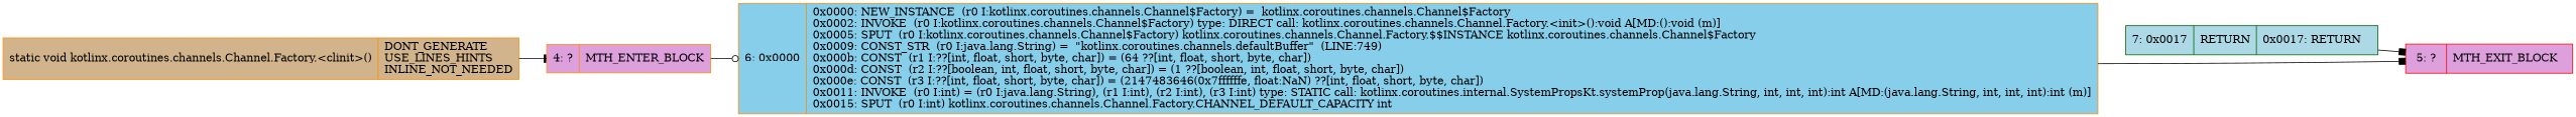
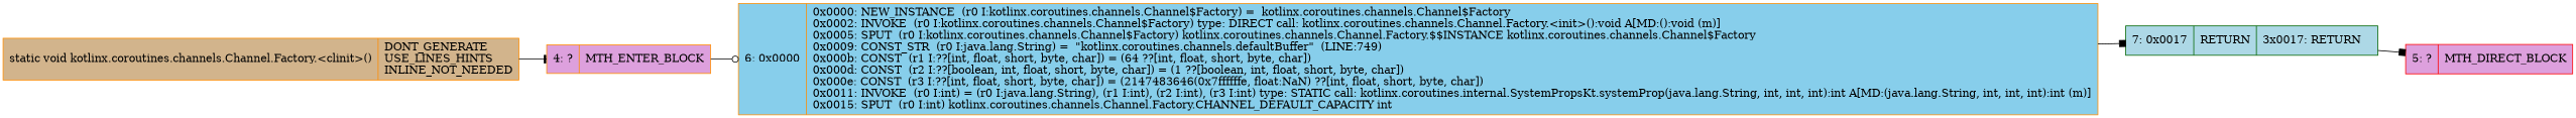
  digraph {
    rankdir=LR
    node [color=darkorange fillcolor=plum shape=record style=filled]
    edge [arrowhead=box]
    n1 [label="{4\:\ ?|MTH_ENTER_BLOCK\l}"]
    n2 [fillcolor=skyblue label="{6\:\ 0x0000|0x0000: NEW_INSTANCE  (r0 I:kotlinx.coroutines.channels.Channel$Factory) =  kotlinx.coroutines.channels.Channel$Factory \l0x0002: INVOKE  (r0 I:kotlinx.coroutines.channels.Channel$Factory) type: DIRECT call: kotlinx.coroutines.channels.Channel.Factory.\<init\>():void A[MD:():void (m)]\l0x0005: SPUT  (r0 I:kotlinx.coroutines.channels.Channel$Factory) kotlinx.coroutines.channels.Channel.Factory.$$INSTANCE kotlinx.coroutines.channels.Channel$Factory \l0x0009: CONST_STR  (r0 I:java.lang.String) =  \"kotlinx.coroutines.channels.defaultBuffer\"  (LINE:749)\l0x000b: CONST  (r1 I:??[int, float, short, byte, char]) = (64 ??[int, float, short, byte, char]) \l0x000d: CONST  (r2 I:??[boolean, int, float, short, byte, char]) = (1 ??[boolean, int, float, short, byte, char]) \l0x000e: CONST  (r3 I:??[int, float, short, byte, char]) = (2147483646(0x7ffffffe, float:NaN) ??[int, float, short, byte, char]) \l0x0011: INVOKE  (r0 I:int) = (r0 I:java.lang.String), (r1 I:int), (r2 I:int), (r3 I:int) type: STATIC call: kotlinx.coroutines.internal.SystemPropsKt.systemProp(java.lang.String, int, int, int):int A[MD:(java.lang.String, int, int, int):int (m)]\l0x0015: SPUT  (r0 I:int) kotlinx.coroutines.channels.Channel.Factory.CHANNEL_DEFAULT_CAPACITY int \l}"]
-   n3 [color=darkgreen fillcolor=lightblue label="{7\:\ 0x0017|RETURN\l|0x0017: RETURN   \l}"]
-   n4 [color=red label="{5\:\ ?|MTH_EXIT_BLOCK\l}"]
+   n3 [color=darkgreen fillcolor=lightblue label="{7\:\ 0x0017|RETURN\l|3x0017: RETURN   \l}"]
+   n4 [color=red label="{5\:\ ?|MTH_DIRECT_BLOCK\l}"]
    n5 [fillcolor=tan label="{static void kotlinx.coroutines.channels.Channel.Factory.\<clinit\>()  | DONT_GENERATE\lUSE_LINES_HINTS\lINLINE_NOT_NEEDED\l}"]
    n1 -> n2 [arrowhead=odot]
-   n2 -> n4
+   n2 -> n3
    n3 -> n4
    n5 -> n1 [arrowhead=tee]
  }
